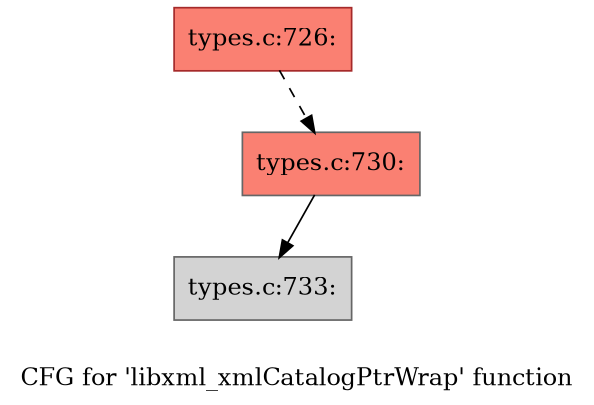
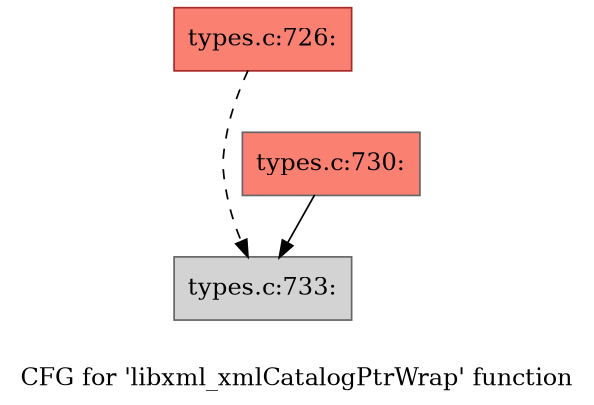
  digraph {
    label="CFG for 'libxml_xmlCatalogPtrWrap' function"
    node [color=gray40 fillcolor=salmon shape=record style=filled]
    n1 [color=brown label="{types.c:726:}"]
    n2 [fillcolor=lightgrey label="{types.c:733:}"]
    n3 [label="{types.c:730:}"]
-   n1 -> n3 [style=dashed]
+   n1 -> n2 [style=dashed]
    n3 -> n2 [style=solid]
  }
